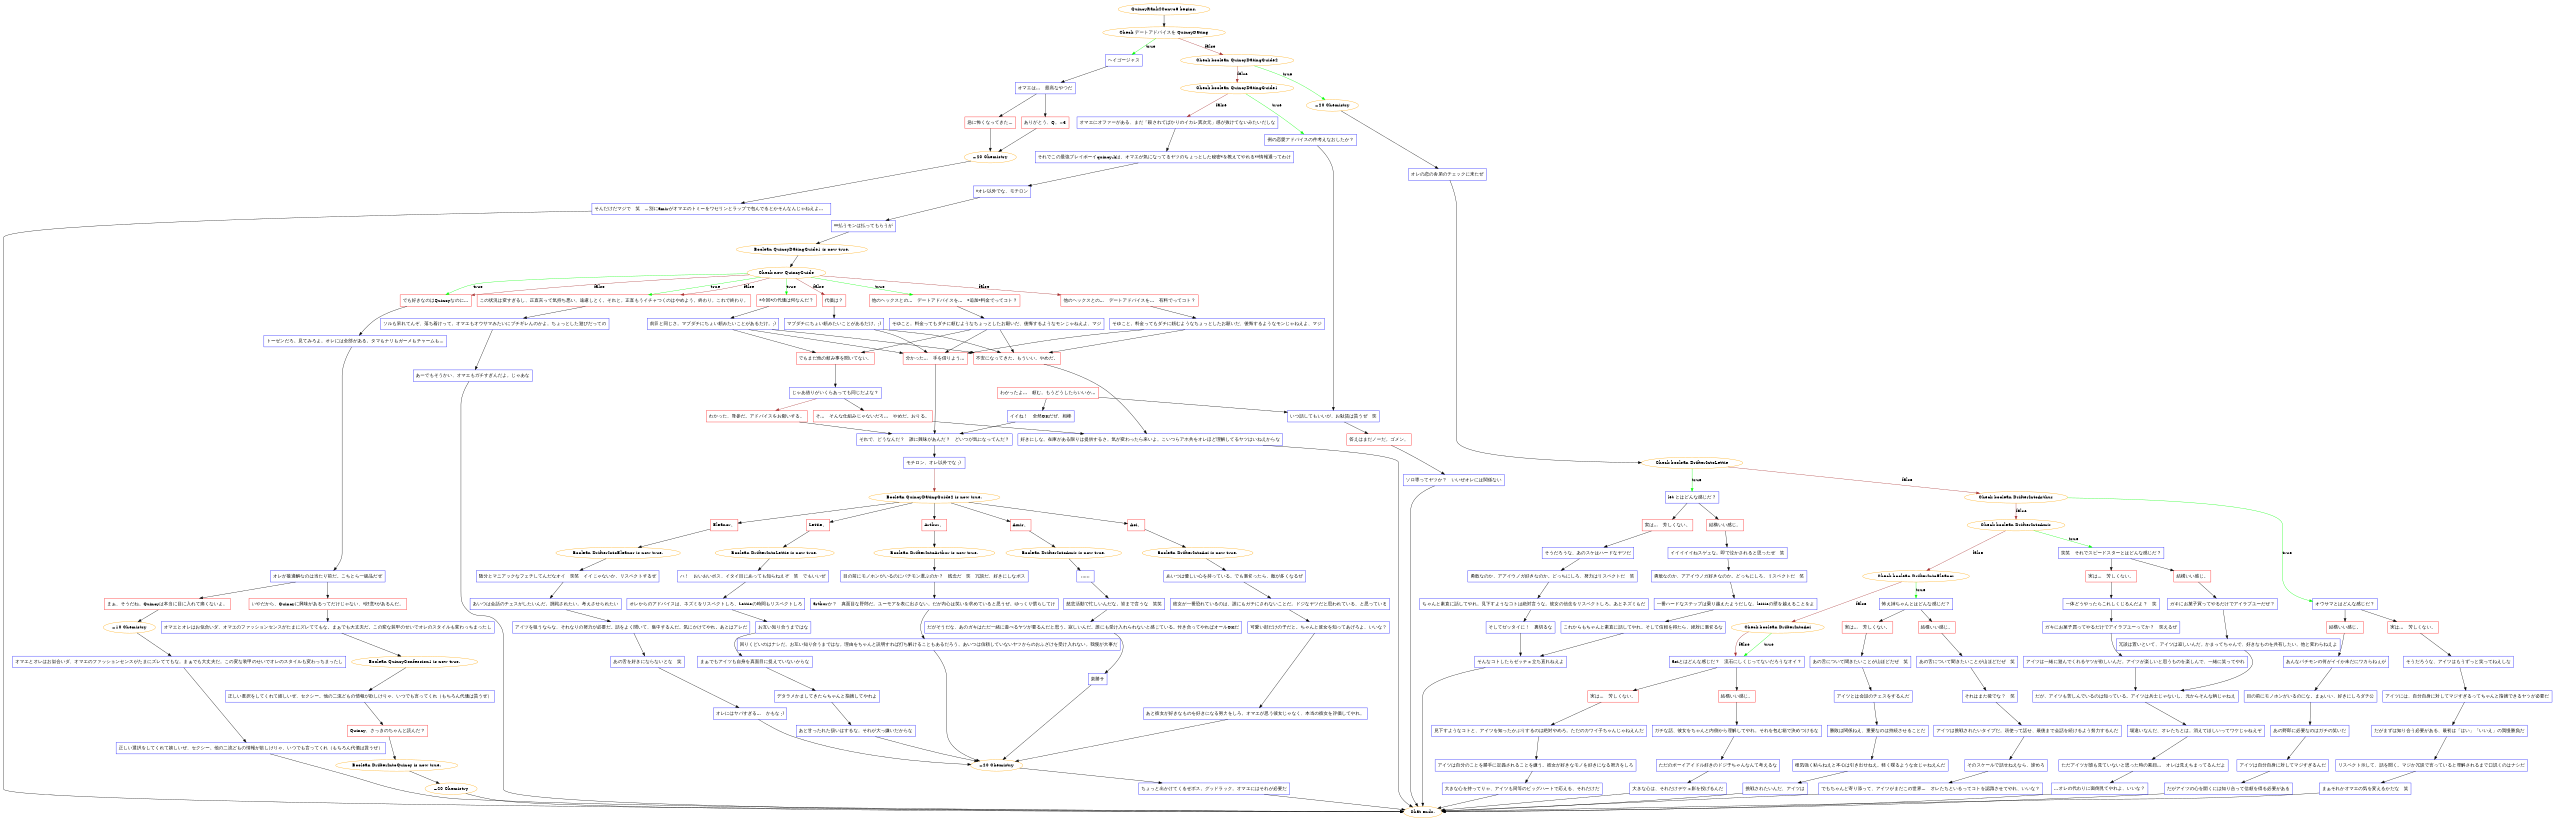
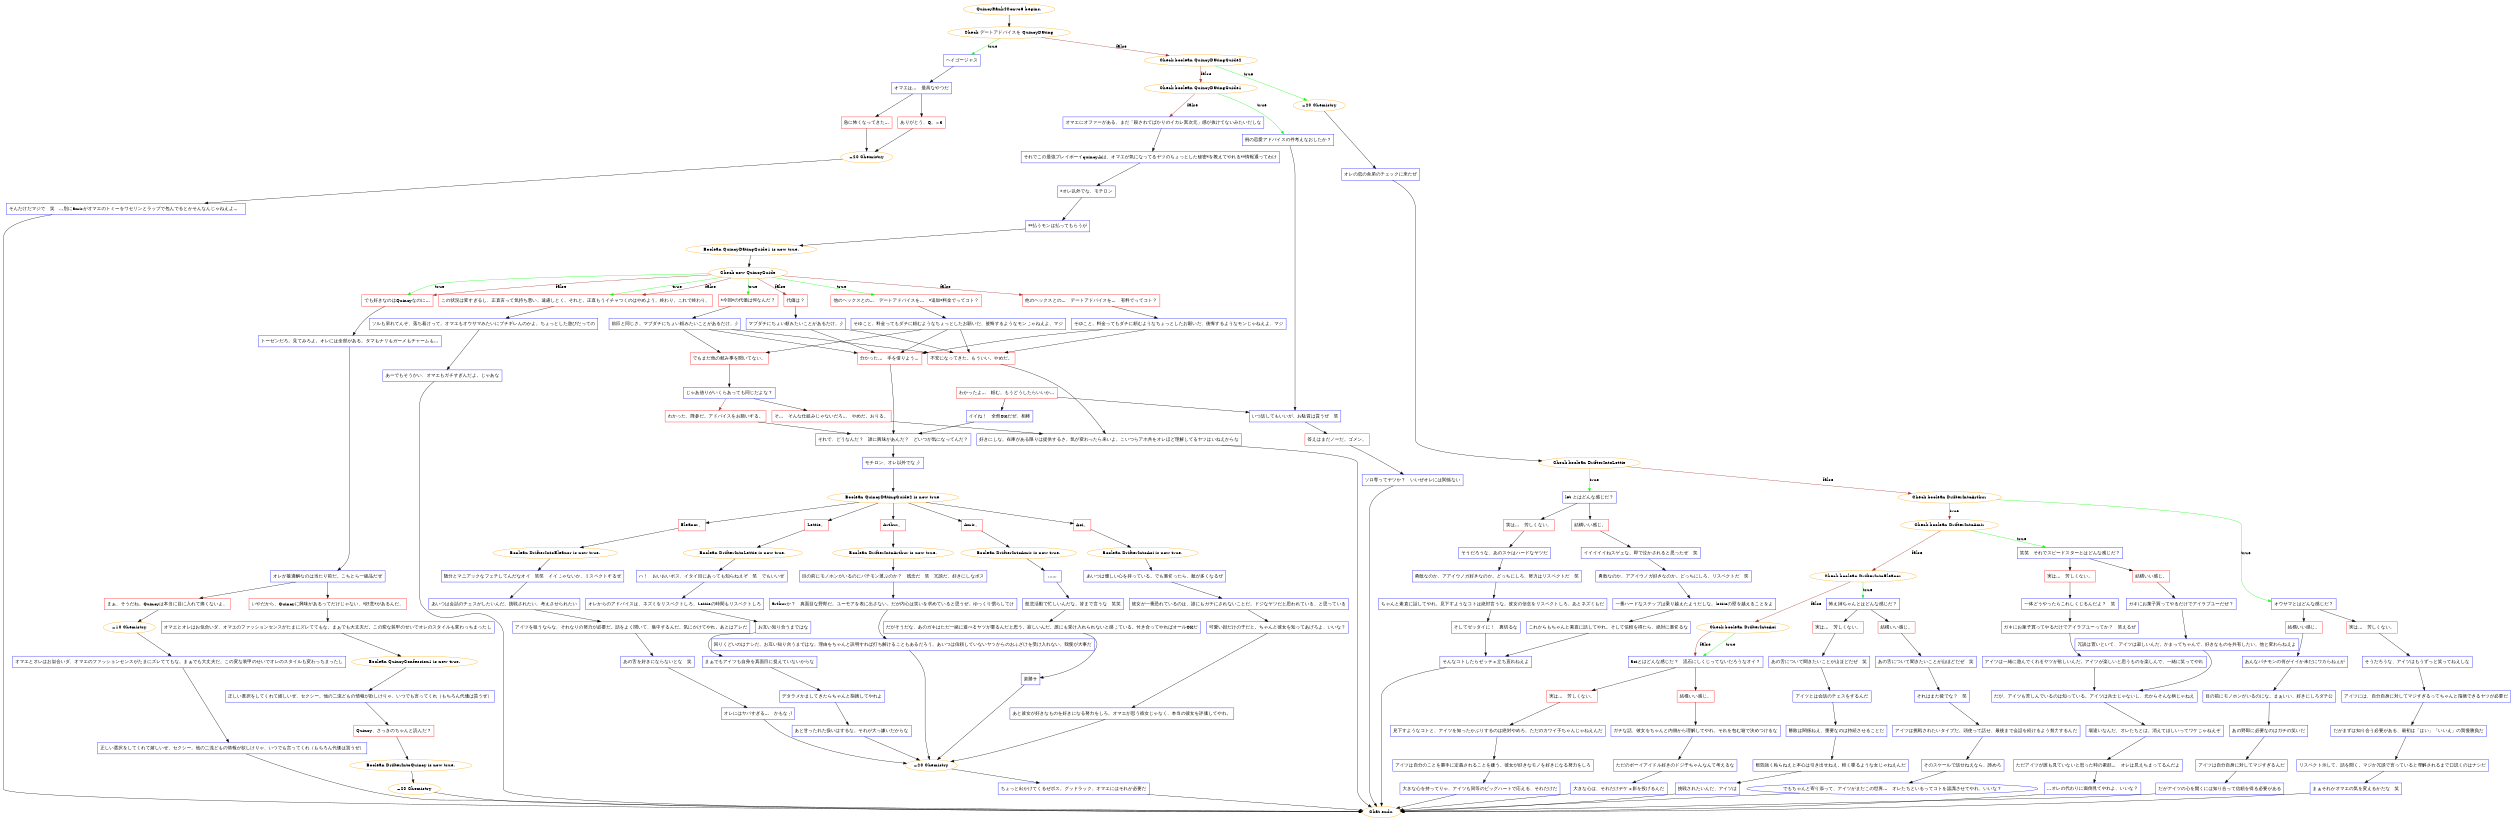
  digraph {
    node [color=blue shape=box]
    "QuincyRank4Convo6 begins." [color=orange shape=""]
    n2 [color=orange label="Check デートアドバイスを QuincyDating" shape=""]
    n3 [label="ヘイゴージャス"]
    n4 [color=orange label="Check boolean QuincyDatingGuide2" shape=""]
    n5 [label="オマエは…　最高なやつだ"]
    n6 [color=orange label="+20 Chemistry" shape=""]
    n7 [color=orange label="Check boolean QuincyDatingGuide1" shape=""]
    n8 [color=red label="急に怖くなってきた…"]
    n9 [color=red label="ありがとう、Q。<3"]
    n10 [label="オレの恋の舎弟のチェックに来たぜ"]
    n11 [label="例の恋愛アドバイスの件考えなおしたか？"]
    n12 [label="オマエにオファーがある、まだ「殺されてばかりのイカレ異次元」感が抜けてないみたいだしな"]
    n13 [color=orange label="+20 Chemistry" shape=""]
    n14 [color=orange label="Check boolean DrifterIntoLettie" shape=""]
    n15 [label="いつ話してもいいが、お駄賃は貰うぜ　笑"]
    n16 [label="それでこの最強プレイボーイquincy-kは、オマエが気になってるヤツのちょっとした秘密*を教えてやれる**情報通ってわけ"]
    n17 [label="そんだけだマジで　笑　…別にamirがオマエのトミーをワセリンとラップで包んでるとかそんなんじゃねえよ…　"]
    n18 [label="let とはどんな感じだ？"]
    n19 [color=orange label="Check boolean DrifterIntoArthur" shape=""]
    n20 [color=red label="答えはまだノーだ。ゴメン。"]
    n21 [label="*オレ以外でな、モチロン"]
    "Chat ends." [color=orange shape=""]
    n23 [color=red label="結構いい感じ。"]
    n24 [color=red label="実は…　芳しくない。"]
    n25 [label="オウサマとはどんな感じだ？"]
    n26 [color=orange label="Check boolean DrifterIntoAmir" shape=""]
    n27 [label="ソロ専ってヤツか？　いいぜオレには関係ない"]
    n28 [color=red label="わかったよ…　頼む。もうどうしたらいいか…"]
    n29 [label="イイね！　全然OKだぜ、相棒"]
    n30 [label="**払うモンは払ってもらうが"]
    n31 [label="イイイイイねスゲェな。即で泣かされると思ったぜ　笑"]
    n32 [label="そうだろうな、あのスケはハードなヤツだ"]
    n33 [color=red label="結構いい感じ。"]
    n34 [color=red label="実は…　芳しくない。"]
    n35 [label="笑笑　それでスピードスターとはどんな感じだ？"]
    n36 [color=orange label="Check boolean DrifterIntoEleanor" shape=""]
    n37 [label="それで、どうなんだ？　誰に興味があんだ？　どいつが気になってんだ？"]
    n38 [color=orange label="Boolean QuincyDatingGuide1 is now true." shape=""]
    n39 [label="勇敢なのか、アアイウノガ好きなのか。どっちにしろ、リスペクトだ　笑"]
    n40 [label="勇敢なのか、アアイウノガ好きなのか。どっちにしろ、努力はリスペクトだ　笑"]
    n41 [label="あんなパチモンの何がイイか未だにワカらねぇが"]
    n42 [label="そうだろうな、アイツはもうずっと笑ってねえしな"]
    n43 [color=red label="結構いい感じ。"]
    n44 [color=red label="実は…　芳しくない。"]
    n45 [label="怖え姉ちゃんとはどんな感じだ？"]
    n46 [color=orange label="Check boolean DrifterIntoAoi" shape=""]
    n47 [label="モチロン、オレ以外でな ;) "]
    n48 [color=orange label="Check now QuincyGuide" shape=""]
    n49 [label="一番ハードなステップは乗り越えたようだしな。lettieの壁を越えることをよ"]
    n50 [label="ちゃんと素直に話してやれ。見下すようなコトは絶対言うな。彼女の信念をリスペクトしろ。あとネズミもだ"]
    n51 [label="目の前にモノホンがいるのにな。まぁいい、好きにしろダチ公"]
    n52 [label="アイツには、自分自身に対してマジすぎるってちゃんと指摘できるヤツが必要だ"]
    n53 [label="ガキにお菓子買ってやるだけでアイラブユーだぜ？"]
    n54 [label="一体どうやったらこれしくじるんだよ？　笑"]
    n55 [color=red label="結構いい感じ。"]
    n56 [color=red label="実は…　芳しくない。"]
    n57 [label="aoiとはどんな感じだ？　流石にしくじってないだろうなオイ？"]
    n58 [color=orange label="Boolean QuincyDatingGuide2 is now true." shape=""]
    n59 [color=red label="他のヘックスとの…　デートアドバイスを…　*追加*料金でってコト？"]
    n60 [color=red label="*今回*の代価は何なんだ？"]
    n61 [color=red label="この状況は変すぎるし、正直言って気持ち悪い。遠慮しとく。それと。正直もうイチャつくのはやめよう。終わり。これで終わり。"]
    n62 [color=red label="でも好きなのはQuincyなのに…"]
    n63 [color=red label="代価は？"]
    n64 [color=red label="他のヘックスとの…　デートアドバイスを…　有料でってコト？"]
    n65 [label="これからもちゃんと素直に話してやれ。そして信頼を得たら、絶対に裏切るな"]
    n66 [label="そしてゼッタイに！　裏切るな"]
    n67 [label="あの野郎に必要なのはガチの笑いだ"]
    n68 [label="だがまずは知り合う必要がある、最初は「はい」「いいえ」の我慢勝負だ"]
    n69 [label="冗談は置いといて、アイツは寂しいんだ。かまってちゃんで、好きなものを共有したい。他と変わらねえよ"]
    n70 [label="ガキにお菓子買ってやるだけでアイラブユーってか？　笑えるぜ"]
    n71 [label="あの舌について聞きたいことが山ほどだぜ　笑"]
    n72 [label="あの舌について聞きたいことが山ほどだぜ　笑"]
    n73 [color=red label="結構いい感じ。"]
    n74 [color=red label="実は…　芳しくない。"]
    n75 [color=red label="Lettie。"]
    n76 [color=red label="Arthur。"]
    n77 [color=red label="Amir。"]
    n78 [color=red label="Eleanor。"]
    n79 [color=red label="Aoi。"]
    n80 [label="そゆこと。料金ってもダチに頼むようなちょっとしたお願いだ、後悔するようなモンじゃねえよ、マジ"]
    n81 [label="前回と同じさ。マブダチにちょい頼みたいことがあるだけ。;)"]
    n82 [label="ソルも呆れてんぞ、落ち着けって。オマエもオウサマみたいにブチギレんのかよ。ちょっとした遊びだっての"]
    n83 [label="トーゼンだろ。見てみろよ。オレには全部がある。タマもナリもガーメもチャームも…"]
    n84 [label="マブダチにちょい頼みたいことがあるだけ。;)"]
    n85 [label="そゆこと。料金ってもダチに頼むようなちょっとしたお願いだ、後悔するようなモンじゃねえよ、マジ"]
    n86 [label="そんなコトしたらゼッテェ立ち直れねえよ"]
    n87 [label="アイツは自分自身に対してマジすぎるんだ"]
    n88 [label="リスペクト示して、話を聞く。マジか冗談で言っていると理解されるまで口説くのはナシだ"]
    n89 [label="だが、アイツも苦しんでいるのは知っている。アイツは兵士じゃないし、元からそんな柄じゃねえ"]
    n90 [label="アイツは一緒に遊んでくれるヤツが欲しいんだ。アイツが楽しいと思うものを楽しんで、一緒に笑ってやれ"]
    n91 [label="それはまた後でな？　笑"]
    n92 [label="アイツとは会話のチェスをするんだ"]
    n93 [label="ガチな話、彼女をちゃんと内側から理解してやれ。それを包む箱で決めつけるな"]
    n94 [label="見下すようなコトと、アイツを知ったかぶりするのは絶対やめろ。ただのカワイ子ちゃんじゃねえんだ"]
    n95 [color=orange label="Boolean DrifterIntoLettie is now true." shape=""]
    n96 [color=orange label="Boolean DrifterIntoArthur is now true." shape=""]
    n97 [color=orange label="Boolean DrifterIntoAmir is now true." shape=""]
    n98 [color=orange label="Boolean DrifterIntoEleanor is now true." shape=""]
    n99 [color=orange label="Boolean DrifterIntoAoi is now true." shape=""]
    n100 [color=red label="でもまだ他の頼み事を聞いてない。"]
    n101 [color=red label="不安になってきた。もういい。やめだ。"]
    n102 [color=red label="分かった…　手を借りよう…"]
    n103 [label="あーでもそうかい、オマエもガチすぎんだよ。じゃあな"]
    n104 [label="オレが最適解なのは当たり前だ。こちとら一級品だぜ"]
    n105 [label="だがアイツの心を開くには知り合って信頼を得る必要がある"]
    n106 [label="まぁそれかオマエの気を変えるかだな　笑"]
    n107 [label="場違いなんだ、オレたちとは。消えてほしいってワケじゃねえぞ"]
    n108 [label="アイツは挑戦されたいタイプだ。頭使って話せ、最後まで会話を続けるよう努力するんだ"]
    n109 [label="勝敗は関係ねえ、重要なのは持続させることだ"]
    n110 [label="ただのボーイアイドル好きのドジ子ちゃんなんて考えるな"]
    n111 [label="アイツは自分のことを勝手に定義されることを嫌う。彼女が好きなモノを好きになる努力をしろ"]
    n112 [label="ハ！　おいおいボス、イタイ目にあっても知らねえぞ　笑　でもいいぜ"]
    n113 [label="目の前にモノホンがいるのにパチモン選ぶのか？　残念だ　笑　冗談だ、好きにしなボス"]
    n114 [label="......"]
    n115 [label="随分とマニアックなフェチしてんだなオイ　笑笑　イイじゃないか、リスペクトするぜ"]
    n116 [label="あいつは優しい心を持っている。でも裏切ったら、敵が多くなるぜ"]
    n117 [label="じゃあ借りがいくらあっても同じだよな？"]
    n118 [label="好きにしな。在庫がある限りは提供するさ。気が変わったら来いよ。こいつらアホ共をオレほど理解してるヤツはいねえからな"]
    n119 [color=red label="いやだから、Quincyに興味があるってだけじゃない、*好意*があるんだ。"]
    n120 [color=red label="まぁ、そうだね。Quincyは本当に目に入れて痛くないよ。"]
    n121 [label="ただアイツが誰も見ていないと思った時の素顔…　オレは見えちまってるんだよ"]
    n122 [label="そのスケールで話せねえなら、諦めろ"]
    n123 [label="根気強く粘らねえと本心は引き出せねえ。軽く喋るような女じゃねえんだ"]
    n124 [label="大きな心は、それだけデケェ影を投げるんだ"]
    n125 [label="大きな心を持ってりゃ、アイツも同等のビッグハートで応える、それだけだ"]
    n126 [label="オレからのアドバイスは、ネズミをリスペクトしろ、Lettieの時間もリスペクトしろ"]
    n127 [label="arthurか？　真面目な野郎だ。ユーモアを表に出さない。だが内心は笑いを求めていると思うぜ。ゆっくり慣らしてけ"]
    n128 [label="慈悲活動で忙しいんだな。皆まで言うな　笑笑"]
    n129 [label="あいつは会話のチェスがしたいんだ。挑戦されたい。考えさせられたい"]
    n130 [label="彼女が一番恐れているのは、誰にもガチにされないことだ。ドジなヤツだと思われている、と思っている"]
    n131 [color=red label="そ…　そんな仕組みじゃないだろ…　やめだ。おりる。"]
    n132 [color=red label="わかった、降参だ。アドバイスをお願いする。"]
    n133 [label="オマエとオレはお似合いダ、オマエのファッションセンスがたまにズレててもな。まぁでも大丈夫だ。この変な装甲のせいでオレのスタイルも変わっちまったし"]
    n134 [color=orange label="+10 Chemistry" shape=""]
    n135 [label="…オレの代わりに面倒見てやれよ、いいな？"]
-   n136 [label="でもちゃんと寄り添って、アイツがまだこの世界…　オレたちといるってコトを認識させてやれ、いいな？"]
+   n136 [label="でもちゃんと寄り添って、アイツがまだこの世界…　オレたちといるってコトを認識させてやれ、いいな？" shape=ellipse]
    n137 [label="挑戦されたいんだ、アイツは"]
    n138 [label="お互い知り合うまではな"]
    n139 [label="回りくどいのはナシだ。お互い知り合うまではな。理由をちゃんと説明すれば打ち解けることもあるだろう。あいつは信頼していないヤツからのおふざけを受け入れない。我慢が大事だ"]
    n140 [label="だがそうだな、あのガキはただ一緒に遊べるヤツが要るんだと思う。寂しいんだ。誰にも受け入れられないと感じている。付き合ってやればオールOKだ"]
    n141 [label="アイツを狙うならな、それなりの努力が必要だ。話をよく聞いて、集中するんだ。気にかけてやれ。あとはアレだ"]
    n142 [label="可愛い顔だけの子だと。ちゃんと彼女を知ってあげろよ、いいな？"]
    n143 [color=orange label="Boolean QuincyConfession1 is now true." shape=""]
    n144 [label="オマエとオレはお似合いダ、オマエのファッションセンスがたまにズレててもな。まぁでも大丈夫だ。この変な装甲のせいでオレのスタイルも変わっちまったし"]
    n145 [label="まぁでもアイツも自身を真面目に捉えていないからな"]
    n146 [color=orange label="+20 Chemistry" shape=""]
    n147 [label="楽勝サ"]
    n148 [label="あの舌を好きにならないとな　笑"]
    n149 [label="あと彼女が好きなものを好きになる努力をしろ。オマエが思う彼女じゃなく、本当の彼女を評価してやれ。"]
    n150 [label="正しい選択をしてくれて嬉しいぜ、セクシー。他の二流どもの情報が欲しけりゃ、いつでも言ってくれ（もちろん代価は貰うぜ）"]
    n151 [label="正しい選択をしてくれて嬉しいぜ、セクシー。他の二流どもの情報が欲しけりゃ、いつでも言ってくれ（もちろん代価は貰うぜ）"]
    n152 [label="デタラメかましてきたらちゃんと指摘してやれよ"]
    n153 [label="ちょっと出かけてくるぜボス。グッドラック。オマエにはそれが必要だ"]
    n154 [label="オレにはヤバすぎる…　かもな ;)"]
    n155 [color=red label="Quincy、さっきのちゃんと読んだ？"]
    n156 [label="あと甘ったれた扱いはするな。それが大っ嫌いだからな"]
    n157 [color=orange label="Boolean DrifterIntoQuincy is now true." shape=""]
    n158 [color=orange label="+20 Chemistry" shape=""]
    "QuincyRank4Convo6 begins." -> n2
    n2 -> n3 [color=green label=true]
    n2 -> n4 [color=brown label=false]
    n3 -> n5
    n4 -> n6 [color=green label=true]
    n4 -> n7 [color=brown label=false]
    n5 -> n8
    n5 -> n9
    n6 -> n10
    n7 -> n11 [color=green label=true]
    n7 -> n12 [color=brown label=false]
    n8 -> n13
    n9 -> n13
    n10 -> n14
    n11 -> n15
    n12 -> n16
    n13 -> n17
    n14 -> n18 [color=green label=true]
    n14 -> n19 [color=brown label=false]
    n15 -> n20
    n16 -> n21
    n17 -> "Chat ends."
    n18 -> n23
    n18 -> n24
    n19 -> n25 [color=green label=true]
-   n19 -> n26 [color=brown label=false]
+   n19 -> n26 [color=brown label=true]
    n20 -> n27
    n21 -> n30
    n23 -> n31
    n24 -> n32
    n25 -> n33
    n25 -> n34
    n26 -> n35 [color=green label=true]
    n26 -> n36 [color=brown label=false]
    n27 -> "Chat ends."
    n28 -> n15
    n28 -> n29
    n29 -> n37
    n30 -> n38
    n31 -> n39
    n32 -> n40
    n33 -> n41
    n34 -> n42
    n35 -> n43
    n35 -> n44
    n36 -> n45 [color=green label=true]
    n36 -> n46 [color=brown label=false]
    n37 -> n47
    n38 -> n48
    n39 -> n49
    n40 -> n50
    n41 -> n51
    n42 -> n52
    n43 -> n53
    n44 -> n54
    n45 -> n55
    n45 -> n56
    n46 -> n57 [color=green label=true]
    n46 -> n57 [color=brown label=false]
-   n47 -> n58 [color=brown]
+   n47 -> n58
    n48 -> n59 [color=green label=true]
    n48 -> n60 [color=green label=true]
    n48 -> n61 [color=green label=true]
    n48 -> n61 [color=brown label=false]
    n48 -> n62 [color=green label=true]
    n48 -> n62 [color=brown label=false]
    n48 -> n63 [color=brown label=false]
    n48 -> n64 [color=brown label=false]
    n49 -> n65
    n50 -> n66
    n51 -> n67
    n52 -> n68
    n53 -> n69
    n54 -> n70
    n55 -> n71
    n56 -> n72
    n57 -> n73
    n57 -> n74
    n58 -> n75
    n58 -> n76
    n58 -> n77
    n58 -> n78
    n58 -> n79
    n59 -> n80
    n60 -> n81
    n61 -> n82
    n62 -> n83
    n63 -> n84
    n64 -> n85
    n65 -> n86
    n66 -> n86
    n67 -> n87
    n68 -> n88
    n69 -> n89
    n70 -> n90
    n71 -> n91
    n72 -> n92
    n73 -> n93
    n74 -> n94
    n75 -> n95
    n76 -> n96
    n77 -> n97
    n78 -> n98
    n79 -> n99
    n80 -> n100
    n80 -> n101
    n80 -> n102
    n81 -> n100
    n81 -> n101
    n81 -> n102
    n82 -> n103
    n83 -> n104
    n84 -> n101
    n84 -> n102
    n85 -> n101
    n85 -> n102
    n86 -> "Chat ends."
    n87 -> n105
    n88 -> n106
    n89 -> n107
    n90 -> n89
    n91 -> n108
    n92 -> n109
    n93 -> n110
    n94 -> n111
    n95 -> n112
    n96 -> n113
    n97 -> n114
    n98 -> n115
    n99 -> n116
    n100 -> n117
    n101 -> n118
    n102 -> n37
    n103 -> "Chat ends."
    n104 -> n119
    n104 -> n120
    n105 -> "Chat ends."
    n106 -> "Chat ends."
    n107 -> n121
    n108 -> n122
    n109 -> n123
    n110 -> n124
    n111 -> n125
    n112 -> n126
    n113 -> n127
    n114 -> n128
    n115 -> n129
    n116 -> n130
    n117 -> n131
    n117 -> n132 [color=brown]
    n118 -> "Chat ends."
    n119 -> n133
    n120 -> n134
    n121 -> n135
    n122 -> n136
    n123 -> n137
    n124 -> "Chat ends."
    n125 -> "Chat ends."
    n126 -> n138
    n127 -> n139
    n128 -> n140
    n129 -> n141
    n130 -> n142
    n131 -> n118
    n132 -> n37
    n133 -> n143
    n134 -> n144
    n135 -> "Chat ends."
    n136 -> "Chat ends."
    n137 -> "Chat ends."
    n138 -> n145
    n139 -> n146
    n140 -> n147
    n141 -> n148
    n142 -> n149
    n143 -> n150
    n144 -> n151
    n145 -> n152
    n146 -> n153
    n147 -> n146
    n148 -> n154
    n149 -> n146
    n150 -> n155
    n151 -> "Chat ends."
    n152 -> n156
    n153 -> "Chat ends."
    n154 -> n146
    n155 -> n157
    n156 -> n146
    n157 -> n158
    n158 -> "Chat ends."
  }
